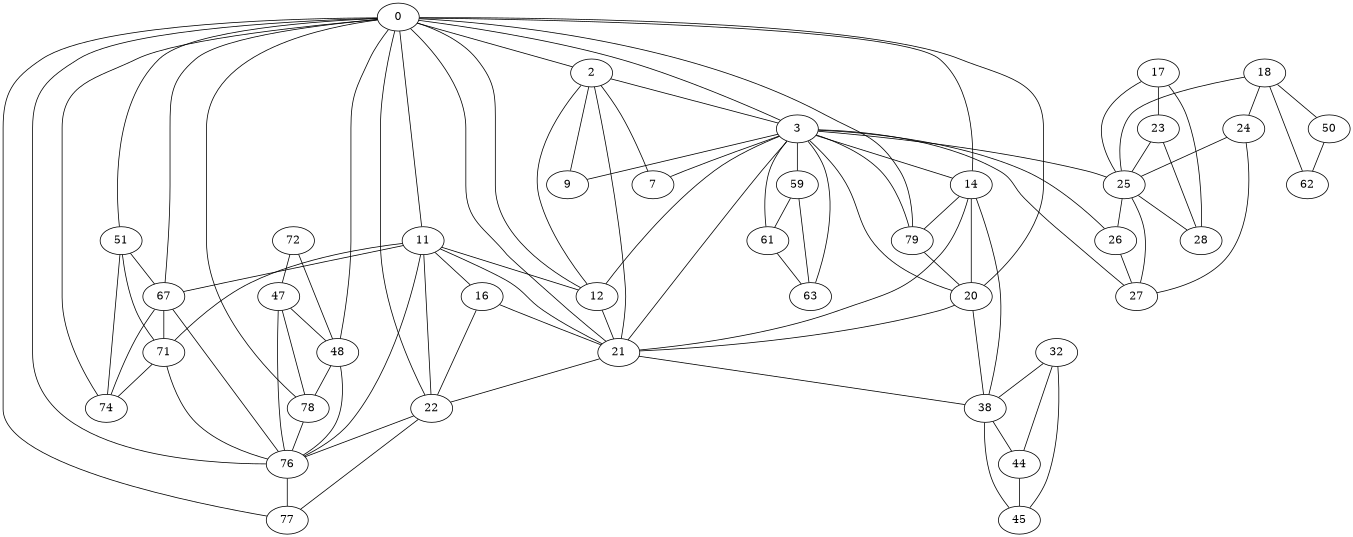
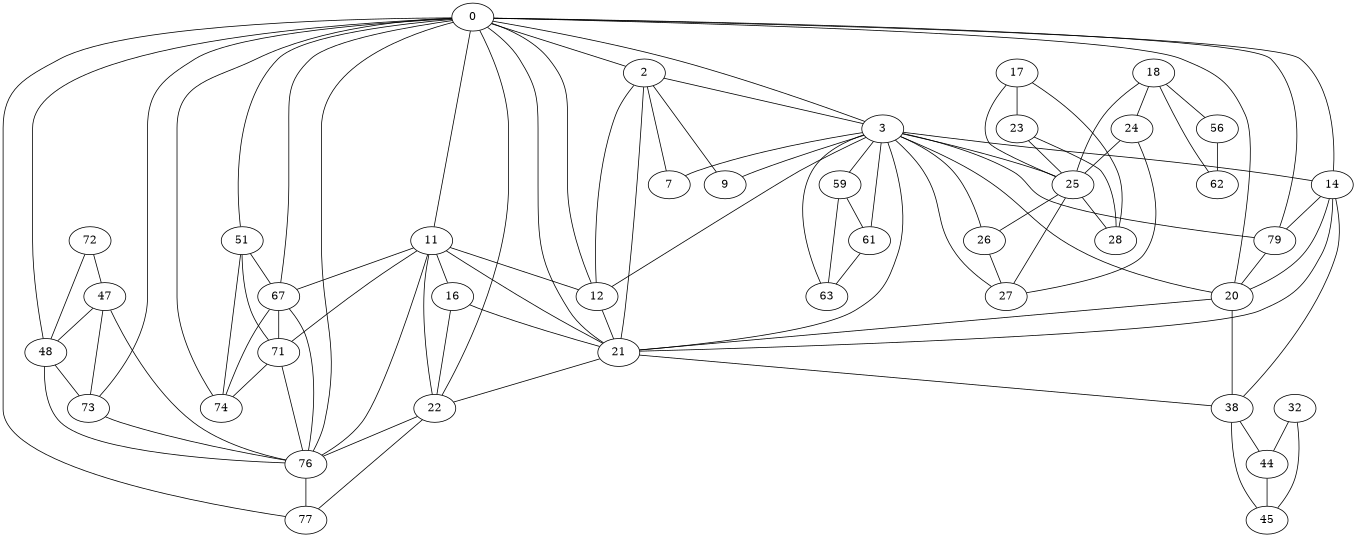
  graph {
    0
    2
    n3 [label=79]
    11
    67
    3
    20
    76
    12
    14
    21
    51
    74
    48
-   73 [label=78]
+   73
    22
    77
    7
    9
    16
    71
    27
    26
    25
    59
    61
    63
    38
    28
    45
    44
    17
    23
    18
-   56 [label=50]
+   56
    24
    62
    32
    n39 [label=72]
    47
    0 -- 2
    0 -- n3
    0 -- 11
    0 -- 67
    0 -- 3
    0 -- 20
    0 -- 76
    0 -- 12
    0 -- 14
    0 -- 21
    0 -- 51
    0 -- 74
    0 -- 48
    0 -- 73
    0 -- 22
    0 -- 77
    2 -- 3
    2 -- 12
    2 -- 21
    2 -- 7
    2 -- 9
    n3 -- 20
    11 -- 67
    11 -- 76
    11 -- 12
    11 -- 21
    11 -- 22
    11 -- 16
    11 -- 71
    67 -- 76
    67 -- 74
    67 -- 71
    3 -- n3
    3 -- 20
    3 -- 12
    3 -- 14
    3 -- 21
    3 -- 7
    3 -- 9
    3 -- 27
    3 -- 26
    3 -- 25
    3 -- 59
    3 -- 61
    3 -- 63
    20 -- 21
    20 -- 38
    76 -- 77
    12 -- 21
    14 -- n3
    14 -- 20
    14 -- 21
    14 -- 38
    21 -- 22
    21 -- 38
    51 -- 67
    51 -- 74
    51 -- 71
    48 -- 76
    48 -- 73
    73 -- 76
    22 -- 76
    22 -- 77
    16 -- 21
    16 -- 22
    71 -- 76
    71 -- 74
    26 -- 27
    25 -- 27
    25 -- 26
    25 -- 28
    59 -- 61
    59 -- 63
    61 -- 63
    38 -- 45
    38 -- 44
    44 -- 45
    17 -- 25
    17 -- 28
    17 -- 23
    23 -- 25
    23 -- 28
    18 -- 25
    18 -- 56
    18 -- 24
    18 -- 62
    56 -- 62
    24 -- 27
    24 -- 25
-   32 -- 38
    32 -- 45
    32 -- 44
    n39 -- 48
    n39 -- 47
    47 -- 76
    47 -- 48
    47 -- 73
  }
